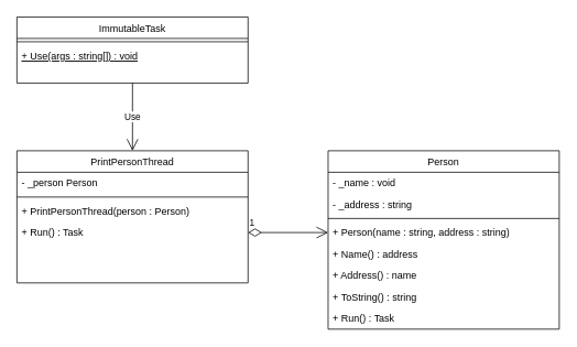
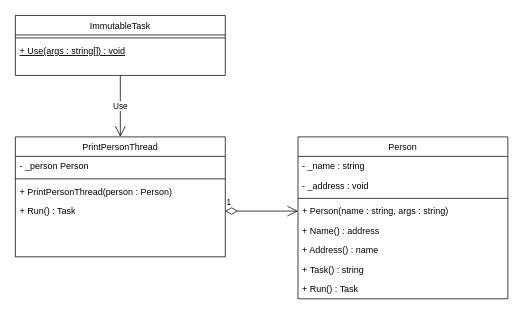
  <mxCell id="0" />
  <mxCell id="1" parent="0" />
  <mxCell id="2" value="PrintPersonThread" style="swimlane;fontStyle=0;align=center;verticalAlign=top;childLayout=stackLayout;horizontal=1;startSize=26;horizontalStack=0;resizeParent=1;resizeLast=0;collapsible=1;marginBottom=0;rounded=0;shadow=0;strokeWidth=1;" vertex="1" parent="1"><mxGeometry x="20" y="182" width="280" height="160" as="geometry"><mxRectangle x="130" y="380" width="160" height="26" as="alternateBounds" /></mxGeometry></mxCell>
  <mxCell id="3" value="- _person Person" style="text;align=left;verticalAlign=top;spacingLeft=4;spacingRight=4;overflow=hidden;rotatable=0;points=[[0,0.5],[1,0.5]];portConstraint=eastwest;rounded=0;shadow=0;html=0;" vertex="1" parent="2"><mxGeometry y="26" width="280" height="26" as="geometry" /></mxCell>
  <mxCell id="4" value="" style="line;html=1;strokeWidth=1;align=left;verticalAlign=middle;spacingTop=-1;spacingLeft=3;spacingRight=3;rotatable=0;labelPosition=right;points=[];portConstraint=eastwest;" vertex="1" parent="2"><mxGeometry y="52" width="280" height="8" as="geometry" /></mxCell>
  <mxCell id="5" value="+ PrintPersonThread(person : Person)" style="text;align=left;verticalAlign=top;spacingLeft=4;spacingRight=4;overflow=hidden;rotatable=0;points=[[0,0.5],[1,0.5]];portConstraint=eastwest;fontStyle=0" vertex="1" parent="2"><mxGeometry y="60" width="280" height="26" as="geometry" /></mxCell>
  <mxCell id="6" value="+ Run() : Task" style="text;align=left;verticalAlign=top;spacingLeft=4;spacingRight=4;overflow=hidden;rotatable=0;points=[[0,0.5],[1,0.5]];portConstraint=eastwest;fontStyle=0" vertex="1" parent="2"><mxGeometry y="86" width="280" height="26" as="geometry" /></mxCell>
  <mxCell id="7" value="Person" style="swimlane;fontStyle=0;align=center;verticalAlign=top;childLayout=stackLayout;horizontal=1;startSize=26;horizontalStack=0;resizeParent=1;resizeLast=0;collapsible=1;marginBottom=0;rounded=0;shadow=0;strokeWidth=1;" vertex="1" parent="1"><mxGeometry x="397" y="182" width="280" height="216" as="geometry"><mxRectangle x="130" y="380" width="160" height="26" as="alternateBounds" /></mxGeometry></mxCell>
- <mxCell id="8" value="- _name : void " style="text;align=left;verticalAlign=top;spacingLeft=4;spacingRight=4;overflow=hidden;rotatable=0;points=[[0,0.5],[1,0.5]];portConstraint=eastwest;rounded=0;shadow=0;html=0;" vertex="1" parent="7"><mxGeometry y="26" width="280" height="26" as="geometry" /></mxCell>
- <mxCell id="9" value="- _address : string " style="text;align=left;verticalAlign=top;spacingLeft=4;spacingRight=4;overflow=hidden;rotatable=0;points=[[0,0.5],[1,0.5]];portConstraint=eastwest;rounded=0;shadow=0;html=0;" vertex="1" parent="7"><mxGeometry y="52" width="280" height="26" as="geometry" /></mxCell>
+ <mxCell id="8" value="- _name : string " style="text;align=left;verticalAlign=top;spacingLeft=4;spacingRight=4;overflow=hidden;rotatable=0;points=[[0,0.5],[1,0.5]];portConstraint=eastwest;rounded=0;shadow=0;html=0;" vertex="1" parent="7"><mxGeometry y="26" width="280" height="26" as="geometry" /></mxCell>
+ <mxCell id="9" value="- _address : void " style="text;align=left;verticalAlign=top;spacingLeft=4;spacingRight=4;overflow=hidden;rotatable=0;points=[[0,0.5],[1,0.5]];portConstraint=eastwest;rounded=0;shadow=0;html=0;" vertex="1" parent="7"><mxGeometry y="52" width="280" height="26" as="geometry" /></mxCell>
  <mxCell id="10" value="" style="line;html=1;strokeWidth=1;align=left;verticalAlign=middle;spacingTop=-1;spacingLeft=3;spacingRight=3;rotatable=0;labelPosition=right;points=[];portConstraint=eastwest;" vertex="1" parent="7"><mxGeometry y="78" width="280" height="8" as="geometry" /></mxCell>
- <mxCell id="11" value="+ Person(name : string, address : string)" style="text;align=left;verticalAlign=top;spacingLeft=4;spacingRight=4;overflow=hidden;rotatable=0;points=[[0,0.5],[1,0.5]];portConstraint=eastwest;fontStyle=0" vertex="1" parent="7"><mxGeometry y="86" width="280" height="26" as="geometry" /></mxCell>
+ <mxCell id="11" value="+ Person(name : string, args : string)" style="text;align=left;verticalAlign=top;spacingLeft=4;spacingRight=4;overflow=hidden;rotatable=0;points=[[0,0.5],[1,0.5]];portConstraint=eastwest;fontStyle=0" vertex="1" parent="7"><mxGeometry y="86" width="280" height="26" as="geometry" /></mxCell>
  <mxCell id="12" value="+ Name() : address    " style="text;align=left;verticalAlign=top;spacingLeft=4;spacingRight=4;overflow=hidden;rotatable=0;points=[[0,0.5],[1,0.5]];portConstraint=eastwest;fontStyle=0" vertex="1" parent="7"><mxGeometry y="112" width="280" height="26" as="geometry" /></mxCell>
  <mxCell id="13" value="+ Address() : name" style="text;align=left;verticalAlign=top;spacingLeft=4;spacingRight=4;overflow=hidden;rotatable=0;points=[[0,0.5],[1,0.5]];portConstraint=eastwest;fontStyle=0" vertex="1" parent="7"><mxGeometry y="138" width="280" height="26" as="geometry" /></mxCell>
- <mxCell id="14" value="+ ToString() : string" style="text;align=left;verticalAlign=top;spacingLeft=4;spacingRight=4;overflow=hidden;rotatable=0;points=[[0,0.5],[1,0.5]];portConstraint=eastwest;" vertex="1" parent="7"><mxGeometry y="164" width="280" height="26" as="geometry" /></mxCell>
+ <mxCell id="14" value="+ Task() : string" style="text;align=left;verticalAlign=top;spacingLeft=4;spacingRight=4;overflow=hidden;rotatable=0;points=[[0,0.5],[1,0.5]];portConstraint=eastwest;" vertex="1" parent="7"><mxGeometry y="164" width="280" height="26" as="geometry" /></mxCell>
  <mxCell id="15" value="+ Run() : Task" style="text;align=left;verticalAlign=top;spacingLeft=4;spacingRight=4;overflow=hidden;rotatable=0;points=[[0,0.5],[1,0.5]];portConstraint=eastwest;fontStyle=0" vertex="1" parent="7"><mxGeometry y="190" width="280" height="26" as="geometry" /></mxCell>
  <mxCell id="16" value="ImmutableTask" style="swimlane;fontStyle=0;align=center;verticalAlign=top;childLayout=stackLayout;horizontal=1;startSize=26;horizontalStack=0;resizeParent=1;resizeLast=0;collapsible=1;marginBottom=0;rounded=0;shadow=0;strokeWidth=1;" vertex="1" parent="1"><mxGeometry x="20" y="20" width="280" height="80" as="geometry"><mxRectangle x="130" y="380" width="160" height="26" as="alternateBounds" /></mxGeometry></mxCell>
  <mxCell id="17" value="" style="line;html=1;strokeWidth=1;align=left;verticalAlign=middle;spacingTop=-1;spacingLeft=3;spacingRight=3;rotatable=0;labelPosition=right;points=[];portConstraint=eastwest;" vertex="1" parent="16"><mxGeometry y="26" width="280" height="8" as="geometry" /></mxCell>
  <mxCell id="18" value="+ Use(args : string[]) : void" style="text;align=left;verticalAlign=top;spacingLeft=4;spacingRight=4;overflow=hidden;rotatable=0;points=[[0,0.5],[1,0.5]];portConstraint=eastwest;fontStyle=4" vertex="1" parent="16"><mxGeometry y="34" width="280" height="26" as="geometry" /></mxCell>
  <mxCell id="19" value="Use" style="endArrow=open;endSize=12;dashed=0;html=1;exitX=0.5;exitY=1;exitDx=0;exitDy=0;" edge="1" parent="1" source="16" target="2"><mxGeometry width="160" relative="1" as="geometry"><mxPoint x="257" y="142" as="sourcePoint" /><mxPoint x="157" y="162" as="targetPoint" /></mxGeometry></mxCell>
  <mxCell id="20" value="1" style="endArrow=open;html=1;endSize=12;startArrow=diamondThin;startSize=14;startFill=0;edgeStyle=orthogonalEdgeStyle;align=left;verticalAlign=bottom;exitX=1;exitY=0.5;exitDx=0;exitDy=0;entryX=0;entryY=0.5;entryDx=0;entryDy=0;" edge="1" parent="1" source="6" target="11"><mxGeometry x="-1" y="3" relative="1" as="geometry"><mxPoint x="307" y="322" as="sourcePoint" /><mxPoint x="367" y="242" as="targetPoint" /></mxGeometry></mxCell>
